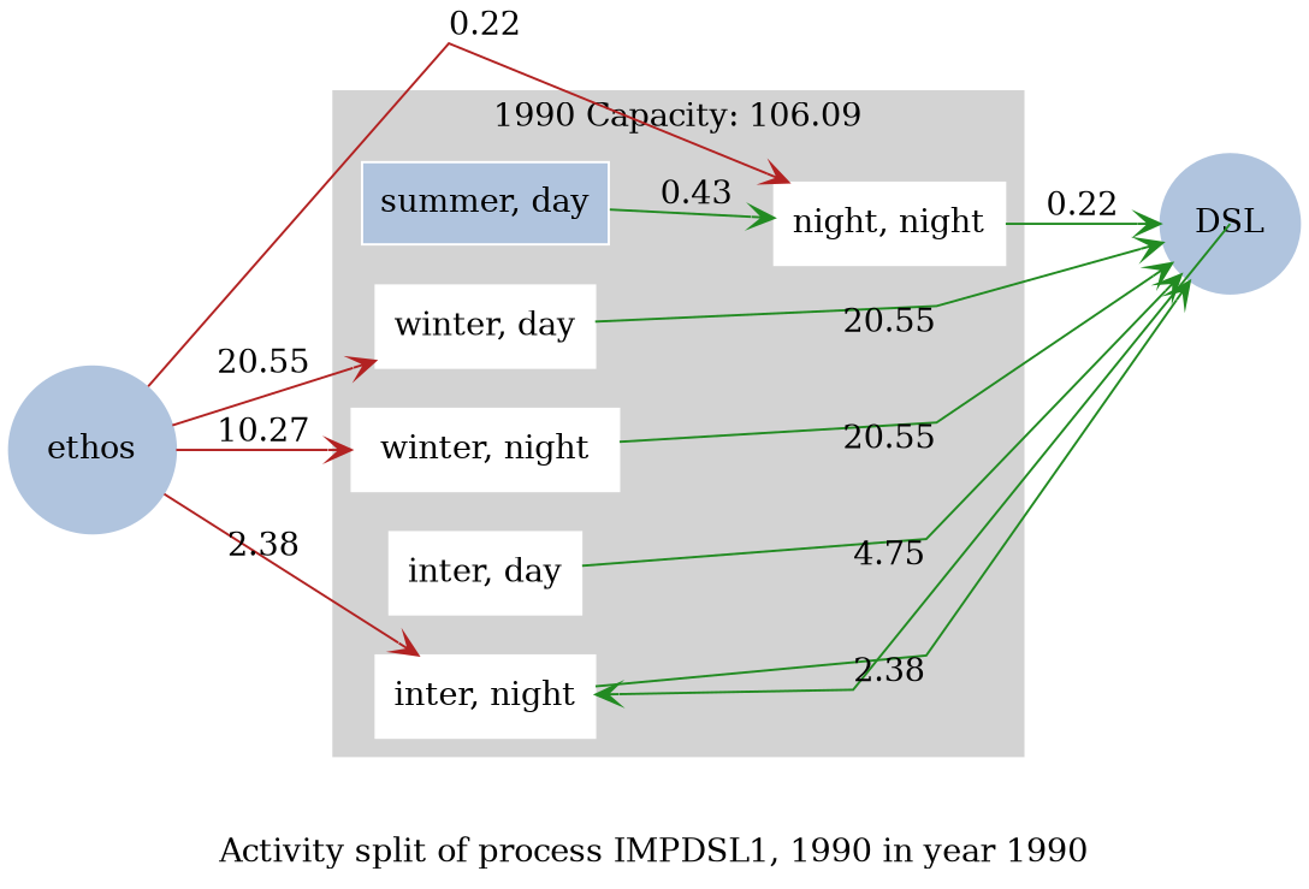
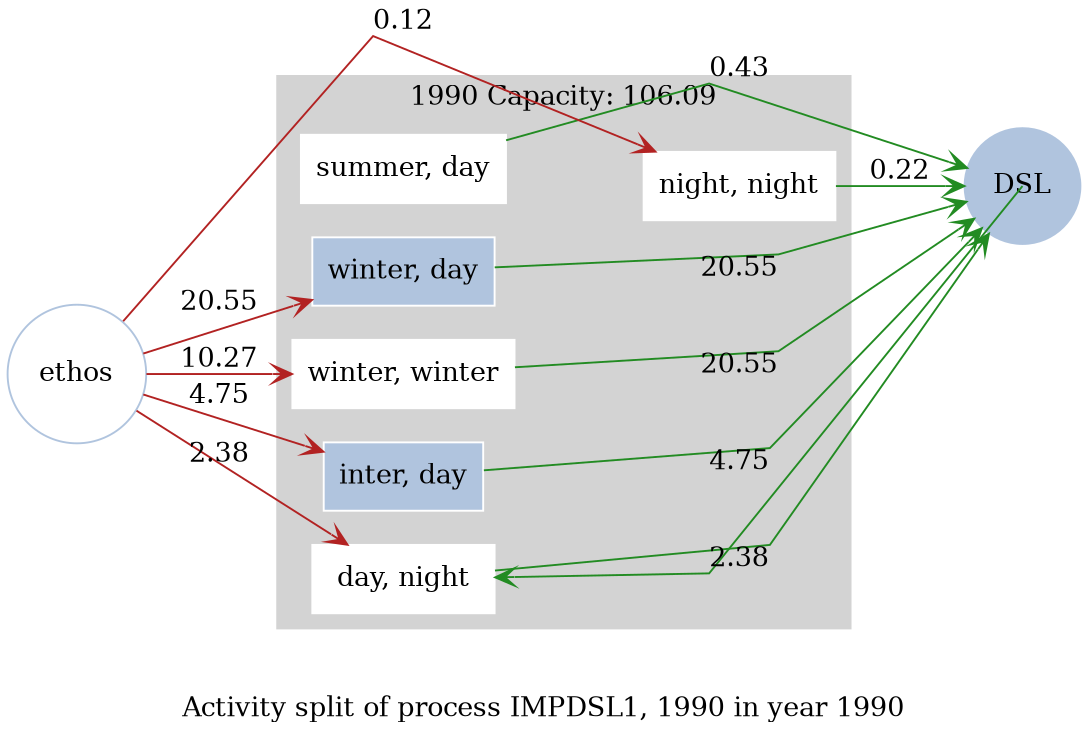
  strict digraph {
    compound=True
    concentrate=True
    label="Activity split of process IMPDSL1, 1990 in year 1990"
    rankdir=LR
    splines=False
    node [color=white shape=box style=filled]
    edge [arrowhead=vee color=forestgreen]
-   "inter, day"
-   "inter, night"
-   "summer, day" [fillcolor=lightsteelblue]
+   "inter, day" [fillcolor=lightsteelblue]
+   "inter, night" [label="day, night"]
+   "summer, day"
    n4 [label="night, night"]
-   "winter, day"
-   "winter, night"
+   "winter, day" [fillcolor=lightsteelblue]
+   "winter, night" [label="winter, winter"]
    DSL [color=lightsteelblue fontcolor=black shape=circle]
-   ethos [color=lightsteelblue fontcolor=black shape=circle]
+   ethos [color=lightsteelblue fontcolor=black shape=circle fillcolor=white]
    subgraph cluster_1 {
      color=lightgrey
      label="1990 Capacity: 106.09"
      rank=same
      style=filled
      "inter, day"
      "inter, night"
      "summer, day"
      n4
      "winter, day"
      "winter, night"
    }
    subgraph sub_2 {
      DSL
      ethos
    }
    subgraph sub_3 {
      "inter, day"
      "inter, night"
      "summer, day"
      n4
      "winter, day"
      "winter, night"
      ethos
    }
    subgraph sub_4 {
      "inter, day"
      "inter, night"
      "summer, day"
      n4
      "winter, day"
      "winter, night"
      DSL
    }
    "inter, day" -> DSL [label=4.75]
    "inter, night" -> DSL [label=2.38]
-   "summer, day" -> n4 [label=0.43]
+   "summer, day" -> DSL [label=0.43]
    n4 -> DSL [label=0.22]
    "winter, day" -> DSL [label=20.55]
    "winter, night" -> DSL [label=20.55]
+   ethos -> "inter, day" [color=firebrick label=4.75]
    ethos -> "inter, night" [color=firebrick label=2.38]
-   ethos -> n4 [color=firebrick label=0.22]
+   ethos -> n4 [color=firebrick label=0.12]
    ethos -> "winter, day" [color=firebrick label=20.55]
    ethos -> "winter, night" [color=firebrick label=10.27]
  }
